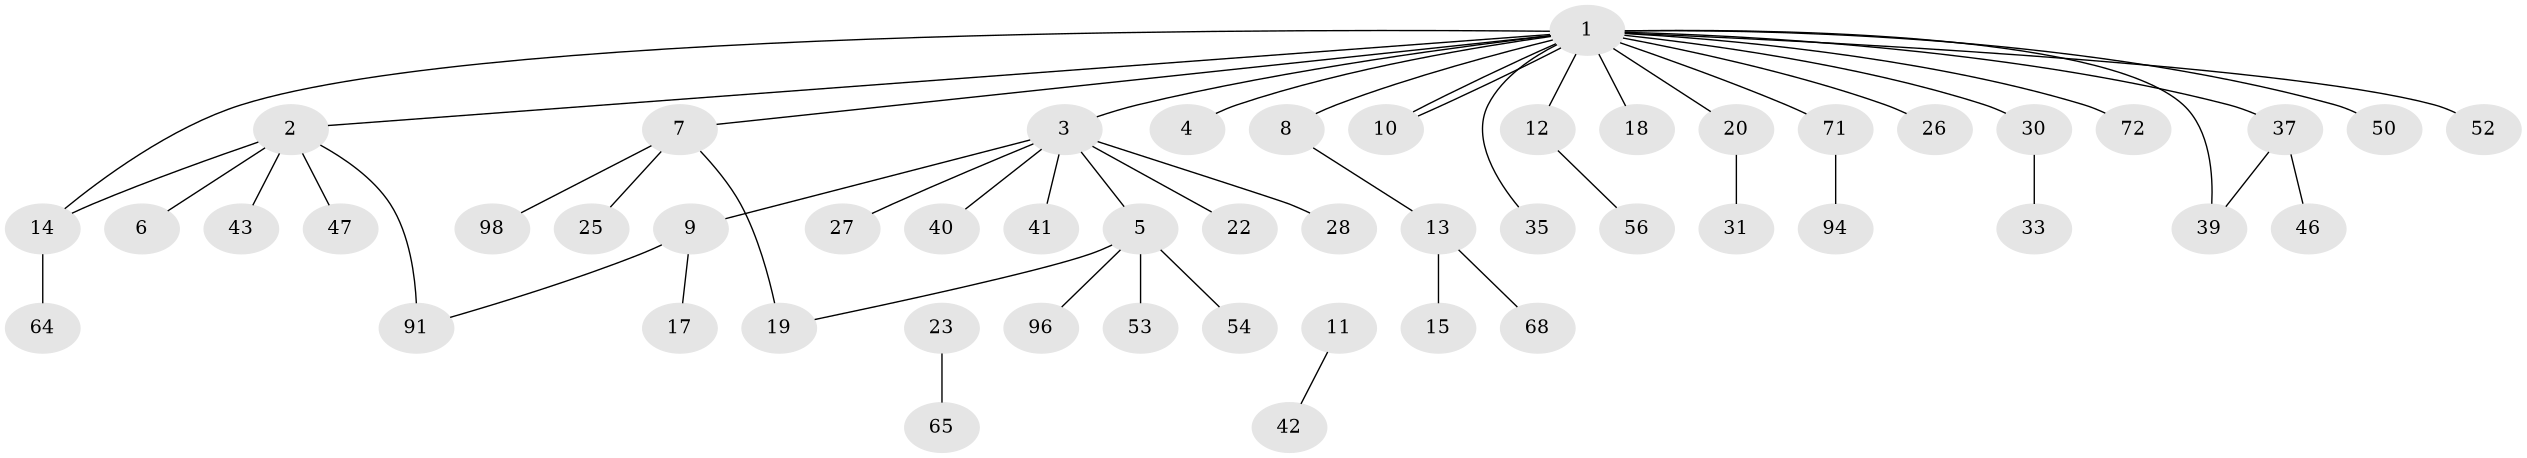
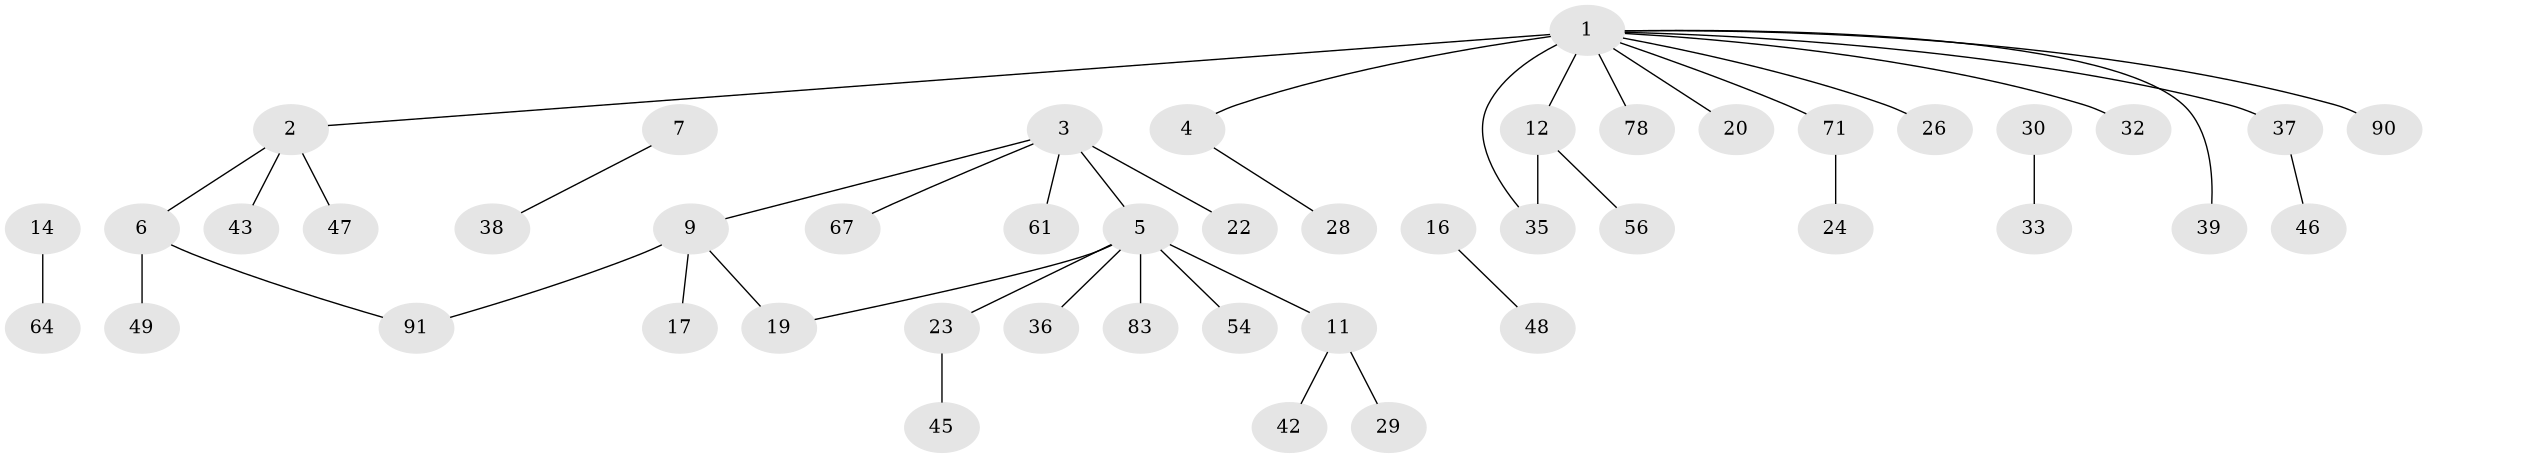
  graph {
    node [color=gray90 style=filled]
    1
    2
    3
    4
    7
-   8
-   10
    12
    14
-   18
+   18 [label=78]
    20
    n12 [label=71]
    26
    30
-   32 [label=72]
+   32
    35
    37
    39
-   50
-   52
+   50 [label=90]
    6
    43
    47
    n24 [label=91]
    5
    9
    22
-   27
+   27 [label=67]
    28
-   40
-   41
-   25
+   41 [label=61]
    19
-   38 [label=98]
-   13
+   38
+   13 [label=16]
    n36 [label=56]
    n37 [label=64]
-   31
-   24 [label=94]
+   24
    33
    46
+   49
    11
    23
-   36 [label=96]
-   53
+   36
+   53 [label=83]
    54
    17
+   29
    42
-   45 [label=65]
-   15
-   48 [label=68]
+   45
+   48
    1 -- 2
-   1 -- 3
    1 -- 4
-   1 -- 7
-   1 -- 8
-   1 -- 10
-   1 -- 10
    1 -- 12
-   1 -- 14
    1 -- 18
    1 -- 20
    1 -- n12
    1 -- 26
-   1 -- 30
    1 -- 32
    1 -- 35
    1 -- 37
    1 -- 39
    1 -- 50
-   1 -- 52
-   2 -- 14
    2 -- 6
    2 -- 43
    2 -- 47
-   2 -- n24
+   6 -- n24
    3 -- 5
    3 -- 9
    3 -- 22
    3 -- 27
-   3 -- 28
-   3 -- 40
+   4 -- 28
    3 -- 41
-   7 -- 25
-   7 -- 19
+   9 -- 19
    7 -- 38
-   8 -- 13
+   12 -- 35
    12 -- n36
    14 -- n37
-   20 -- 31
    n12 -- 24
    30 -- 33
-   37 -- 39
    37 -- 46
+   6 -- 49
    5 -- 19
+   5 -- 11
+   5 -- 23
    5 -- 36
    5 -- 53
    5 -- 54
    9 -- n24
    9 -- 17
-   13 -- 15
    13 -- 48
+   11 -- 29
    11 -- 42
    23 -- 45
  }
